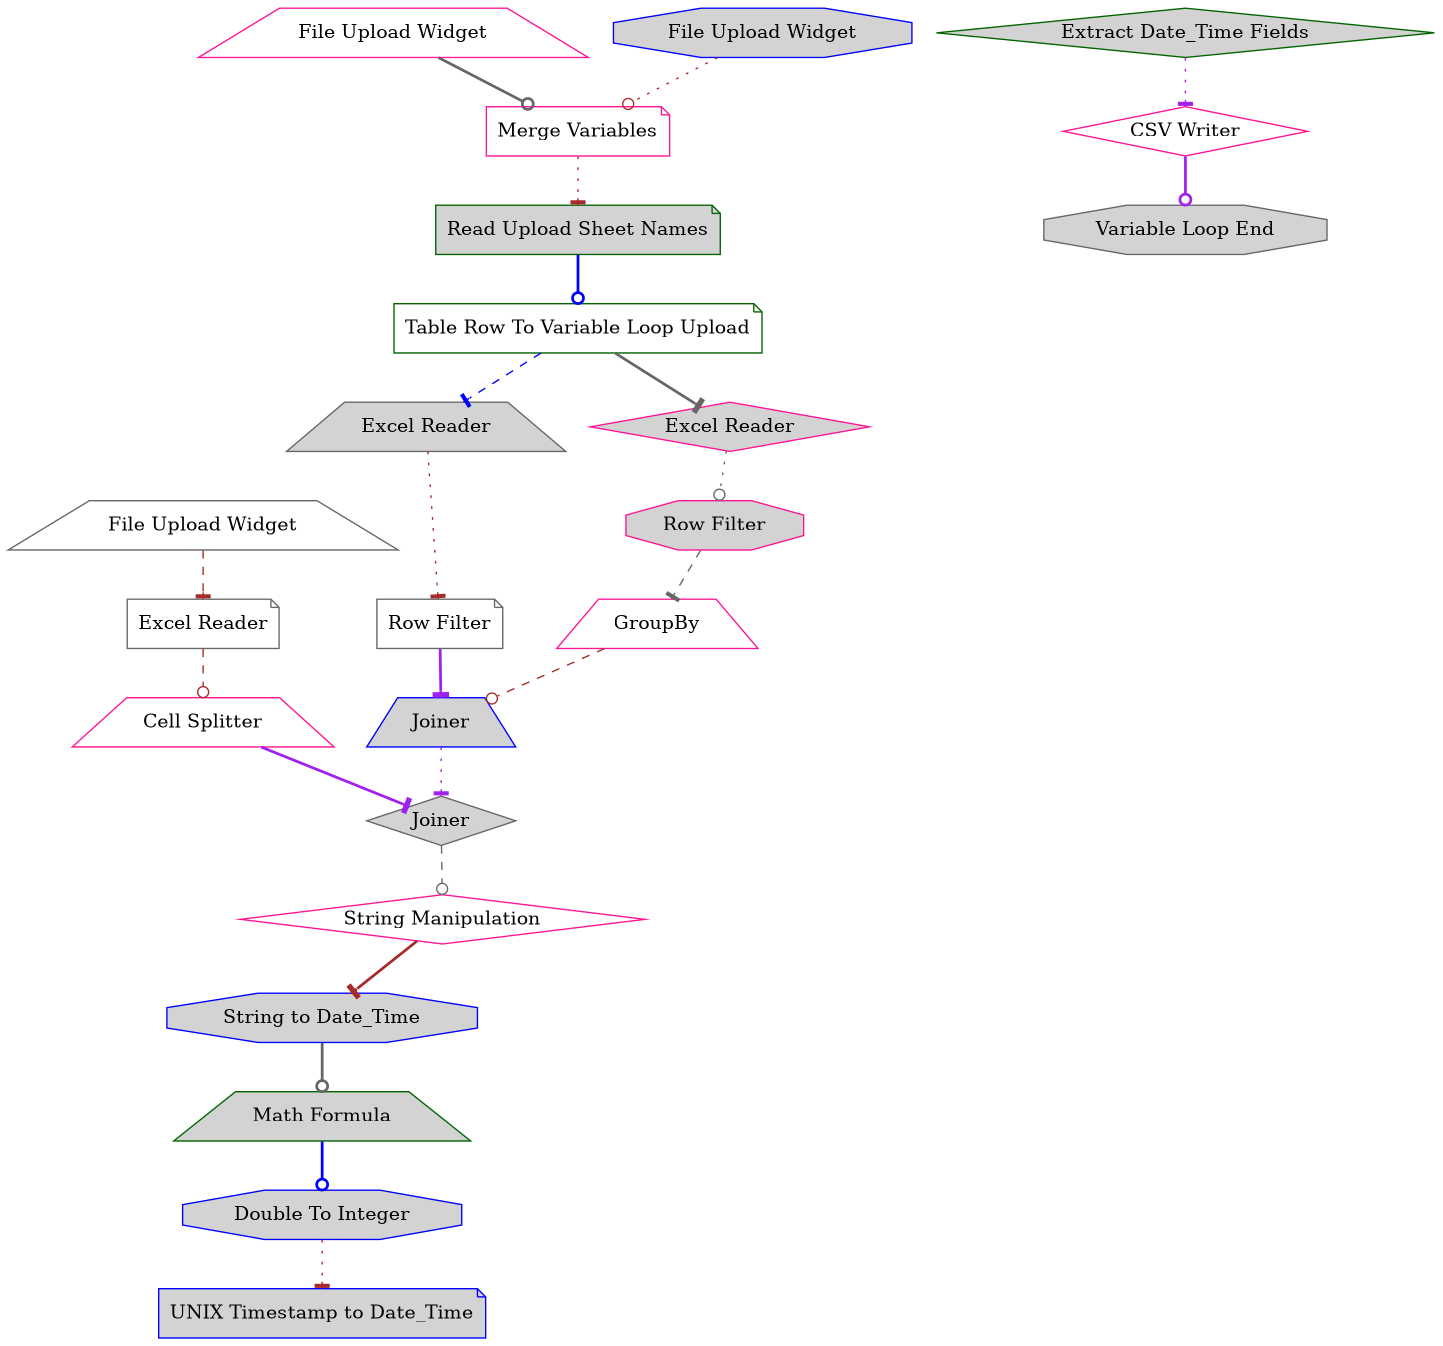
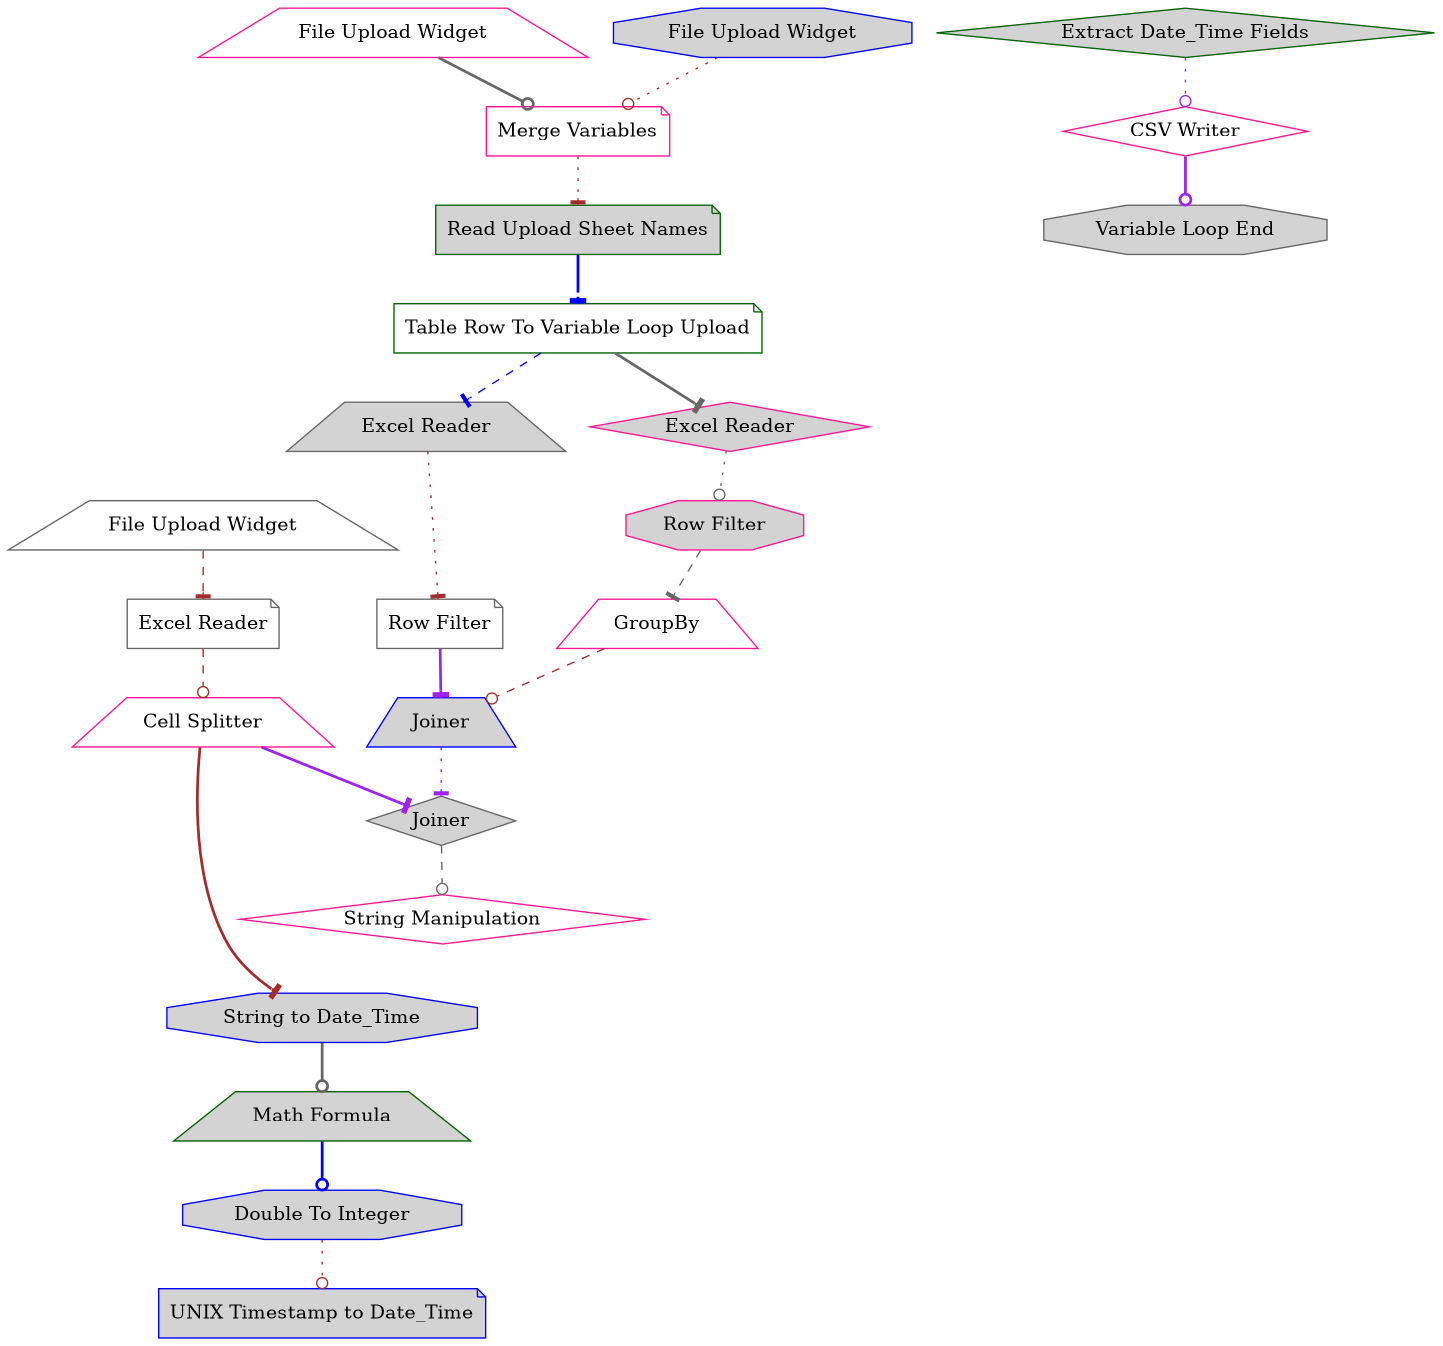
  digraph {
    rankdir=TB
    node [color=deeppink fillcolor=lightgrey shape=trapezium style=filled]
    edge [arrowhead=tee color=brown style=bold]
    n1 [color=darkgreen fillcolor=white label="Table Row To Variable Loop Upload" shape=note]
    n2 [color=gray40 label="Excel Reader"]
    n3 [label="Excel Reader" shape=diamond]
    n4 [color=gray40 fillcolor=white label="Row Filter" shape=note]
    n5 [label="Row Filter" shape=octagon]
    n6 [color=blue label=Joiner]
    n7 [color=gray40 label=Joiner shape=diamond]
    n8 [fillcolor=white label="String Manipulation" shape=diamond]
    n9 [color=blue label="String to Date_Time" shape=octagon]
    n10 [color=darkgreen label="Math Formula"]
    n11 [color=blue label="Double To Integer" shape=octagon]
    n12 [color=blue label="UNIX Timestamp to Date_Time" shape=note]
    n13 [fillcolor=white label="Merge Variables" shape=note]
    n14 [color=darkgreen label="Read Upload Sheet Names" shape=note]
    n15 [fillcolor=white label=GroupBy]
    n16 [color=gray40 fillcolor=white label="File Upload Widget"]
    n17 [color=gray40 fillcolor=white label="Excel Reader" shape=note]
    n18 [fillcolor=white label="Cell Splitter"]
    n19 [color=darkgreen label="Extract Date_Time Fields" shape=diamond]
    n20 [fillcolor=white label="CSV Writer" shape=diamond]
    n21 [color=gray40 label="Variable Loop End" shape=octagon]
    n22 [fillcolor=white label="File Upload Widget"]
    n23 [color=blue label="File Upload Widget" shape=octagon]
    n1 -> n2 [color=blue style=dashed]
    n1 -> n3 [color=gray40]
    n2 -> n4 [style=dotted]
    n3 -> n5 [arrowhead=odot color=gray40 style=dotted]
    n4 -> n6 [color=purple]
    n5 -> n15 [color=gray40 style=dashed]
    n6 -> n7 [color=purple style=dotted]
    n7 -> n8 [arrowhead=odot color=gray40 style=dashed]
-   n8 -> n9
+   n18 -> n9
    n9 -> n10 [arrowhead=odot color=gray40]
    n10 -> n11 [arrowhead=odot color=blue]
-   n11 -> n12 [style=dotted]
+   n11 -> n12 [arrowhead=odot style=dotted]
    n13 -> n14 [style=dotted]
-   n14 -> n1 [arrowhead=odot color=blue]
+   n14 -> n1 [color=blue]
    n15 -> n6 [arrowhead=odot style=dashed]
    n16 -> n17 [style=dashed]
    n17 -> n18 [arrowhead=odot style=dashed]
    n18 -> n7 [color=purple]
-   n19 -> n20 [color=purple style=dotted]
+   n19 -> n20 [arrowhead=odot color=purple style=dotted]
    n20 -> n21 [arrowhead=odot color=purple]
    n22 -> n13 [arrowhead=odot color=gray40]
    n23 -> n13 [arrowhead=odot style=dotted]
  }
